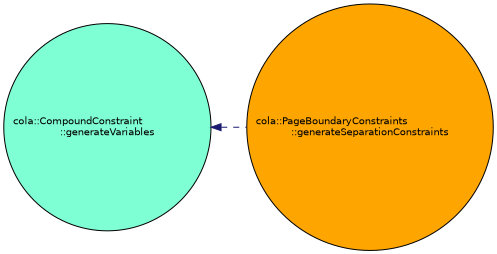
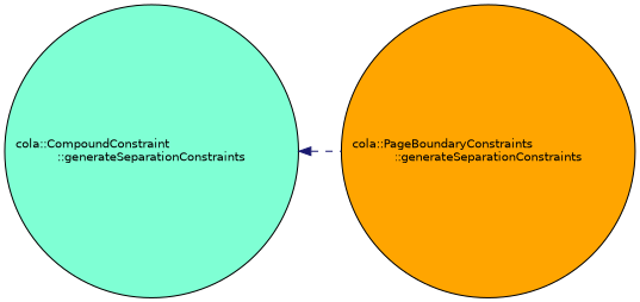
  digraph {
    rankdir=LR
    node [color=black fontname=Helvetica fontsize=10 shape=circle style=filled]
-   n1 [fillcolor=aquamarine fontcolor=black height=0.2 label="cola::CompoundConstraint\l::generateVariables" width=0.4]
+   n1 [fillcolor=aquamarine fontcolor=black height=0.2 label="cola::CompoundConstraint\l::generateSeparationConstraints" width=0.4]
    n2 [fillcolor=orange height=0.2 label="cola::PageBoundaryConstraints\l::generateSeparationConstraints" width=0.4]
    n1 -> n2 [color=midnightblue dir=back fontname=Helvetica fontsize=10 labelfontname=Helvetica labelfontsize=10 style=dashed]
  }
